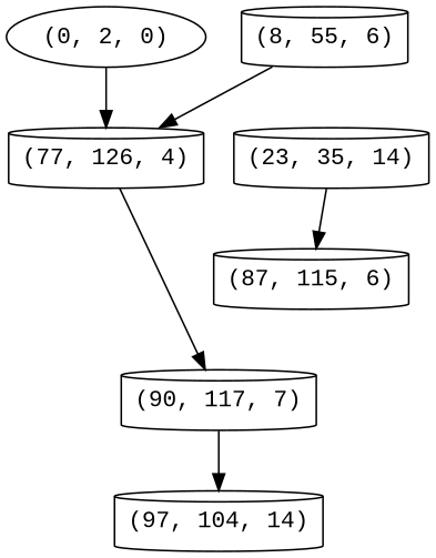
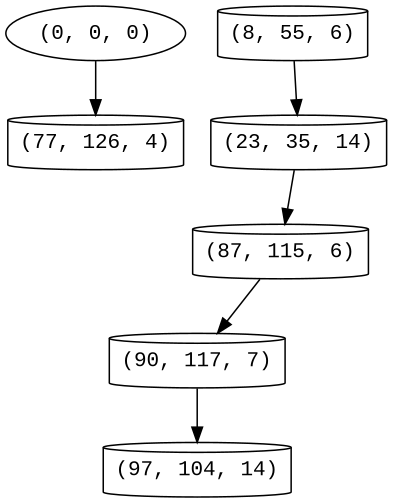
  digraph {
    fontname="Liberation Mono"
    node [fontname="Liberation Mono" shape=cylinder]
    edge [fontname="Liberation Mono"]
-   "(0, 0, 0)" [shape=ellipse label="(0, 2, 0)"]
+   "(0, 0, 0)" [shape=ellipse]
    "(77, 126, 4)"
    "(8, 55, 6)"
    "(23, 35, 14)"
    "(87, 115, 6)"
    n6 [label="(90, 117, 7)"]
    "(97, 104, 14)"
    "(0, 0, 0)" -> "(77, 126, 4)"
-   "(8, 55, 6)" -> "(77, 126, 4)"
+   "(8, 55, 6)" -> "(23, 35, 14)"
    "(23, 35, 14)" -> "(87, 115, 6)"
-   "(77, 126, 4)" -> n6
+   "(87, 115, 6)" -> n6
    n6 -> "(97, 104, 14)"
  }
